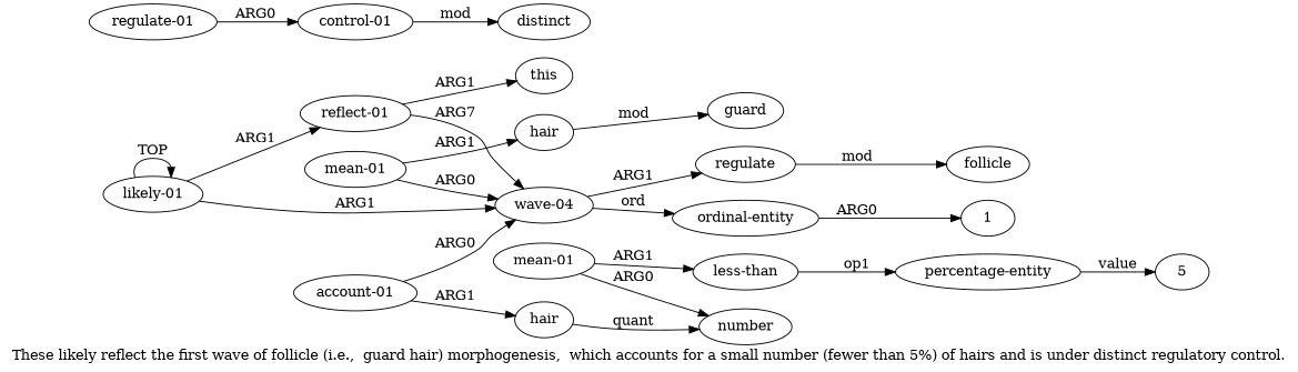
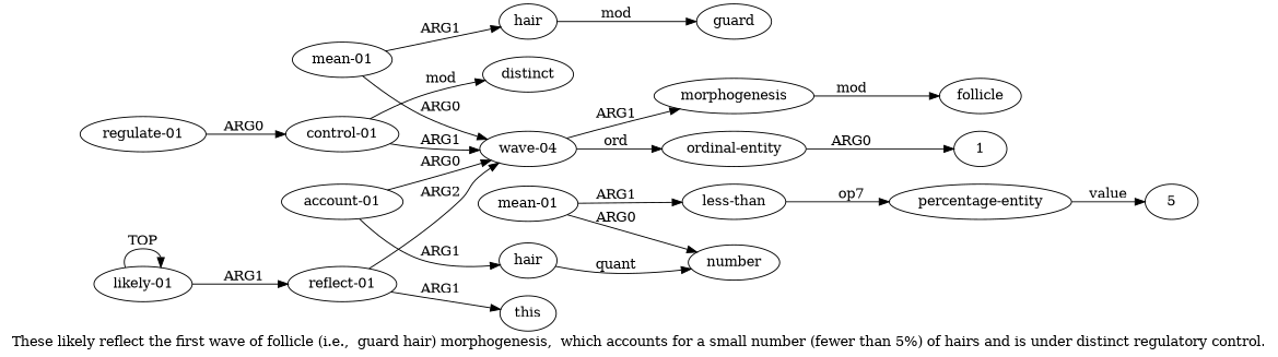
  digraph {
    label="These likely reflect the first wave of follicle (i.e.,  guard hair) morphogenesis,  which accounts for a small number (fewer than 5%) of hairs and is under distinct regulatory control."
    rankdir=LR
    node [color=black gold_ind=-1 gold_label="mean-01" test_ind=-1 test_label="mean-01"]
    edge [color=black gold_label=ARG1 test_label=ARG1]
    n1 [gold_label=1 label=1 test_label=1]
    n2 [gold_ind=15 gold_label=distinct label=distinct test_ind=15 test_label=distinct]
    n3 [gold_ind=14 gold_label="control-01" label="control-01" test_ind=14 test_label="control-01"]
    n4 [gold_ind=3 gold_label="wave-04" label="wave-04" test_ind=3 test_label="wave-04"]
-   n5 [gold_ind=4 gold_label=morphogenesis label=regulate test_ind=4 test_label=morphogenesis]
+   n5 [gold_ind=4 gold_label=morphogenesis label=morphogenesis test_ind=4 test_label=morphogenesis]
    n6 [gold_ind=6 gold_label="ordinal-entity" label="ordinal-entity" test_ind=6 test_label="ordinal-entity"]
    n7 [gold_ind=5 gold_label=follicle label=follicle test_ind=5 test_label=follicle]
    n8 [gold_ind=17 label="mean-01" test_ind=17]
    n9 [gold_ind=18 gold_label=hair label=hair test_ind=18 test_label=hair]
    n10 [gold_ind=19 gold_label=guard label=guard test_ind=19 test_label=guard]
    n11 [gold_ind=16 gold_label="regulate-01" label="regulate-01" test_ind=16 test_label="regulate-01"]
    n12 [gold_ind=11 label="mean-01" test_ind=11]
    n13 [gold_ind=12 gold_label="less-than" label="less-than" test_ind=12 test_label="less-than"]
    n14 [gold_ind=9 gold_label=number label=number test_ind=9 test_label=number]
    n15 [gold_ind=13 gold_label="percentage-entity" label="percentage-entity" test_ind=13 test_label="percentage-entity"]
    n16 [gold_label=5 label=5 test_label=5]
    n17 [gold_ind=1 gold_label="reflect-01" label="reflect-01" test_ind=1 test_label="reflect-01"]
    n18 [gold_ind=2 gold_label=this label=this test_ind=2 test_label=this]
    n19 [gold_ind=0 gold_label="likely-01" label="likely-01" test_ind=0 test_label="likely-01"]
    n20 [gold_ind=7 gold_label="account-01" label="account-01" test_ind=7 test_label="account-01"]
    n21 [gold_ind=8 gold_label=hair label=hair test_ind=8 test_label=hair]
    n3 -> n2 [gold_label=mod label=mod test_label=mod]
-   n19 -> n4 [label=ARG1]
+   n3 -> n4 [label=ARG1]
    n4 -> n5 [label=ARG1]
    n4 -> n6 [gold_label=ord label=ord test_label=ord]
    n5 -> n7 [gold_label=mod label=mod test_label=mod]
    n6 -> n1 [gold_label=value label=ARG0 test_label=value]
    n8 -> n4 [gold_label=ARG0 label=ARG0 test_label=ARG0]
    n8 -> n9 [label=ARG1]
    n9 -> n10 [gold_label=mod label=mod test_label=mod]
    n11 -> n3 [gold_label=ARG0 label=ARG0 test_label=ARG0]
    n12 -> n13 [label=ARG1]
    n12 -> n14 [gold_label=ARG0 label=ARG0 test_label=ARG0]
-   n13 -> n15 [gold_label=op1 label=op1 test_label=op1]
+   n13 -> n15 [gold_label=op1 label=op7 test_label=op1]
    n15 -> n16 [gold_label=value label=value test_label=value]
-   n17 -> n4 [gold_label=ARG2 label=ARG7 test_label=ARG2]
+   n17 -> n4 [gold_label=ARG2 label=ARG2 test_label=ARG2]
    n17 -> n18 [label=ARG1]
    n19 -> n17 [label=ARG1]
    n19 -> n19 [gold_label=TOP label=TOP test_label=TOP]
    n20 -> n4 [gold_label=ARG0 label=ARG0 test_label=ARG0]
    n20 -> n21 [label=ARG1]
    n21 -> n14 [gold_label=quant label=quant test_label=quant]
  }
